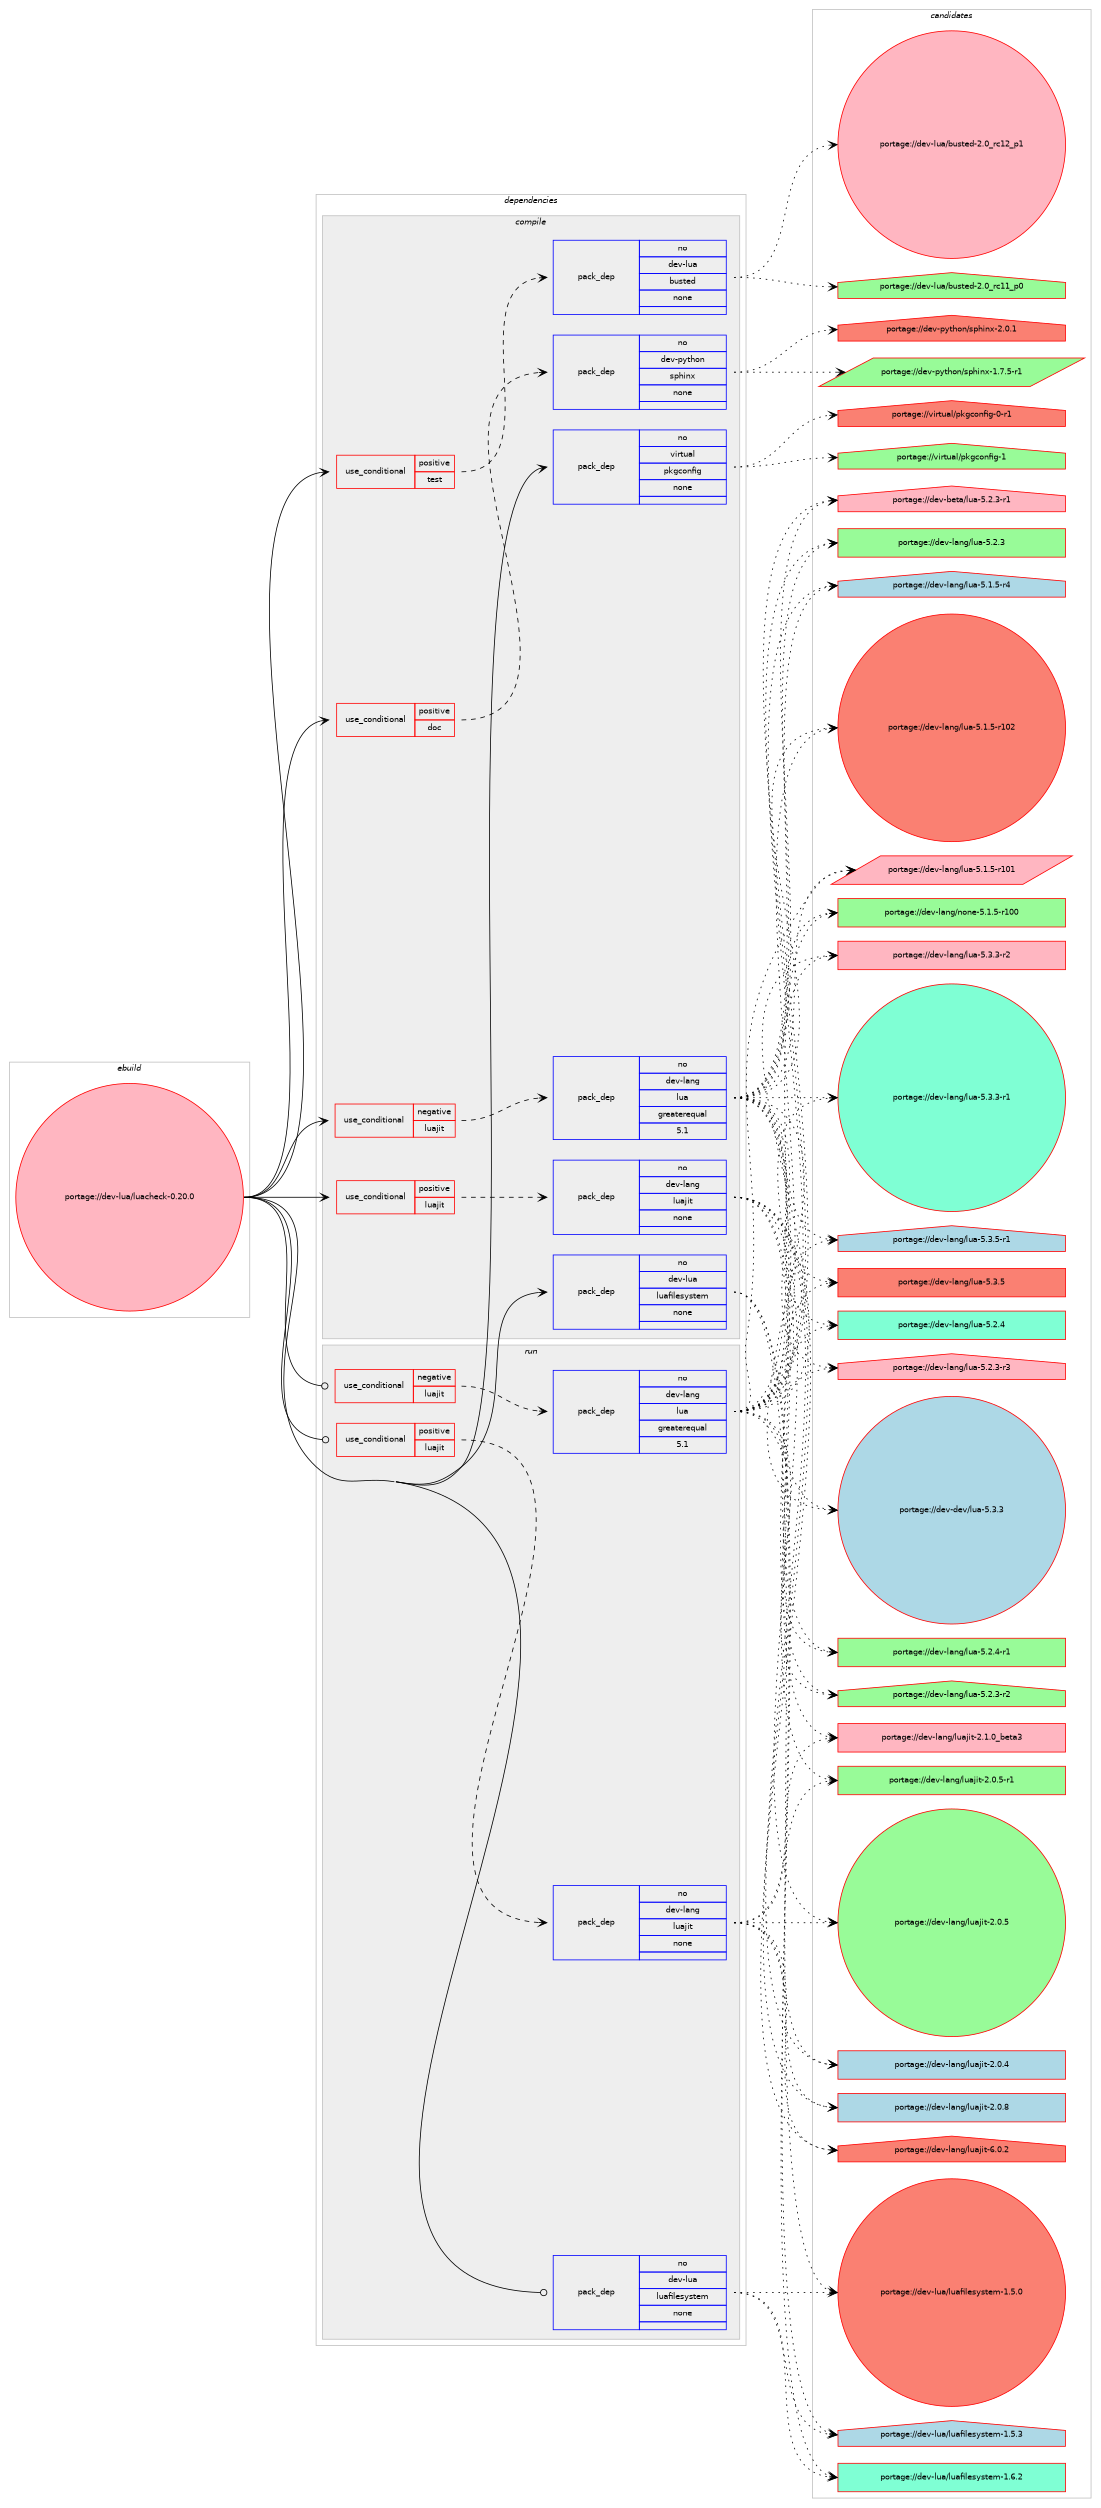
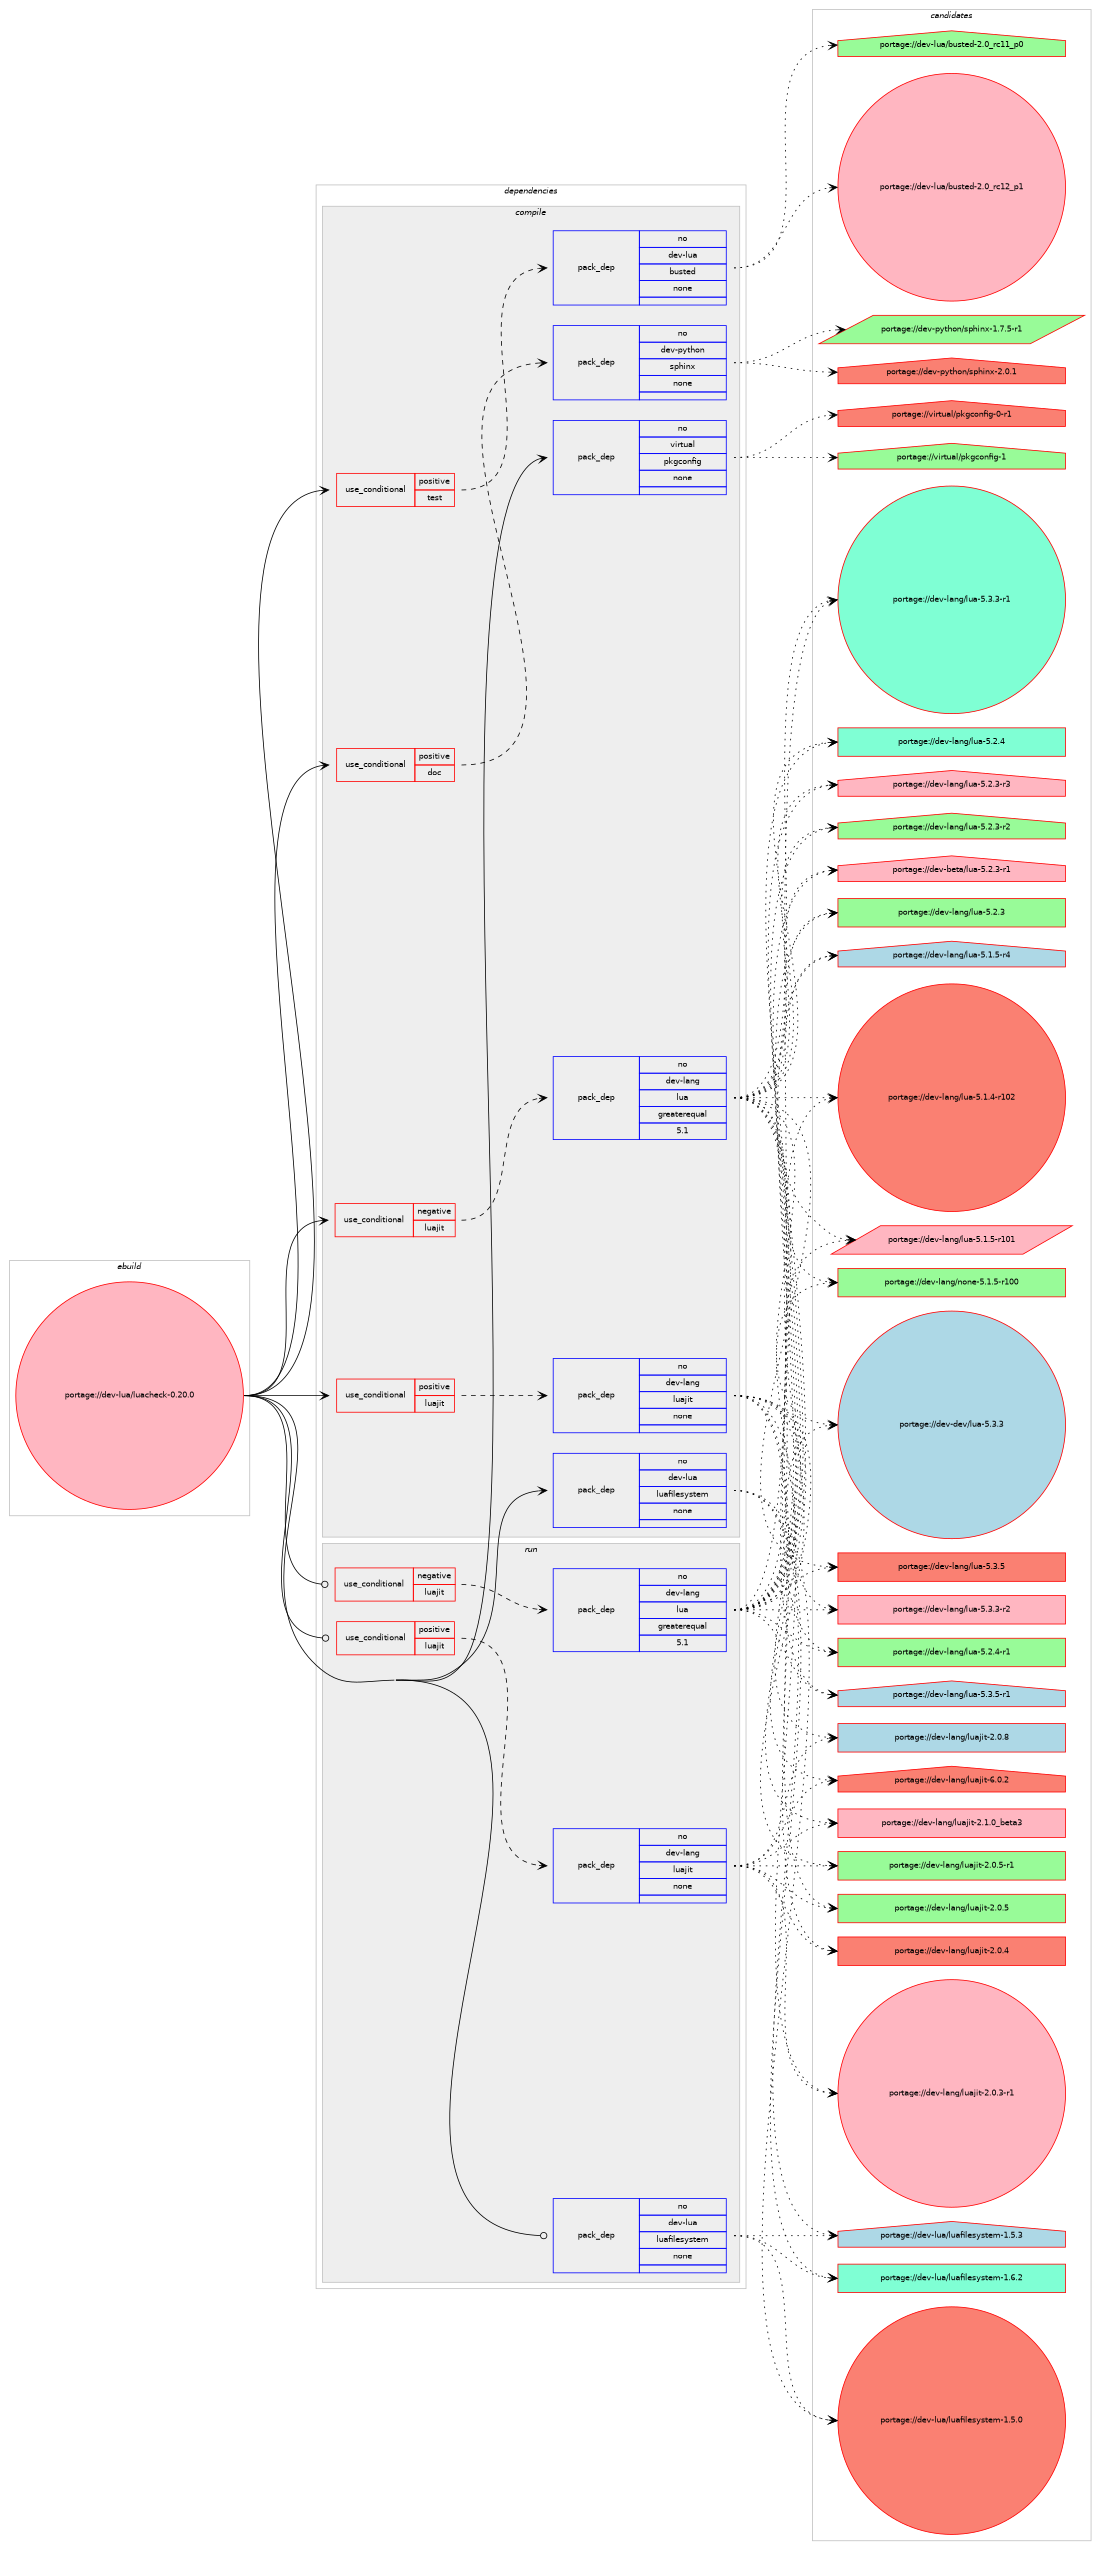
  digraph {
    compound=true
    concentrate=true
    fontname=Helvetica
    fontsize=10
    newrank=true
    rankdir=LR
    ranksep=1.5
    node [color=red fontname=Helvetica fontsize=10 shape=none style=filled]
    edge [arrowhead=vee headport=w style=dotted tailport=e weight=100]
    n1 [fillcolor=lightpink label="portage://dev-lua/luacheck-0.20.0" shape=circle width=4]
    n2 [color=blue label=<<TABLE BORDER="0" CELLBORDER="1" CELLSPACING="0" CELLPADDING="4" WIDTH="220"><TR><TD ROWSPAN="6" CELLPADDING="30">pack_dep</TD></TR><TR><TD WIDTH="110">no</TD></TR><TR><TD>dev-lang</TD></TR><TR><TD>lua</TD></TR><TR><TD>greaterequal</TD></TR><TR><TD>5.1</TD></TR></TABLE>> style=""]
    n3 [label=<<TABLE BORDER="0" CELLBORDER="1" CELLSPACING="0" CELLPADDING="4"><TR><TD ROWSPAN="3" CELLPADDING="10">use_conditional</TD></TR><TR><TD>negative</TD></TR><TR><TD>luajit</TD></TR></TABLE>> style=""]
    n4 [color=blue label=<<TABLE BORDER="0" CELLBORDER="1" CELLSPACING="0" CELLPADDING="4" WIDTH="220"><TR><TD ROWSPAN="6" CELLPADDING="30">pack_dep</TD></TR><TR><TD WIDTH="110">no</TD></TR><TR><TD>dev-python</TD></TR><TR><TD>sphinx</TD></TR><TR><TD>none</TD></TR><TR><TD></TD></TR></TABLE>> style=""]
    n5 [label=<<TABLE BORDER="0" CELLBORDER="1" CELLSPACING="0" CELLPADDING="4"><TR><TD ROWSPAN="3" CELLPADDING="10">use_conditional</TD></TR><TR><TD>positive</TD></TR><TR><TD>doc</TD></TR></TABLE>> style=""]
    n6 [color=blue label=<<TABLE BORDER="0" CELLBORDER="1" CELLSPACING="0" CELLPADDING="4" WIDTH="220"><TR><TD ROWSPAN="6" CELLPADDING="30">pack_dep</TD></TR><TR><TD WIDTH="110">no</TD></TR><TR><TD>dev-lang</TD></TR><TR><TD>luajit</TD></TR><TR><TD>none</TD></TR><TR><TD></TD></TR></TABLE>> style=""]
    n7 [label=<<TABLE BORDER="0" CELLBORDER="1" CELLSPACING="0" CELLPADDING="4"><TR><TD ROWSPAN="3" CELLPADDING="10">use_conditional</TD></TR><TR><TD>positive</TD></TR><TR><TD>luajit</TD></TR></TABLE>> style=""]
    n8 [color=blue label=<<TABLE BORDER="0" CELLBORDER="1" CELLSPACING="0" CELLPADDING="4" WIDTH="220"><TR><TD ROWSPAN="6" CELLPADDING="30">pack_dep</TD></TR><TR><TD WIDTH="110">no</TD></TR><TR><TD>dev-lua</TD></TR><TR><TD>busted</TD></TR><TR><TD>none</TD></TR><TR><TD></TD></TR></TABLE>> style=""]
    n9 [label=<<TABLE BORDER="0" CELLBORDER="1" CELLSPACING="0" CELLPADDING="4"><TR><TD ROWSPAN="3" CELLPADDING="10">use_conditional</TD></TR><TR><TD>positive</TD></TR><TR><TD>test</TD></TR></TABLE>> style=""]
    n10 [color=blue label=<<TABLE BORDER="0" CELLBORDER="1" CELLSPACING="0" CELLPADDING="4" WIDTH="220"><TR><TD ROWSPAN="6" CELLPADDING="30">pack_dep</TD></TR><TR><TD WIDTH="110">no</TD></TR><TR><TD>dev-lua</TD></TR><TR><TD>luafilesystem</TD></TR><TR><TD>none</TD></TR><TR><TD></TD></TR></TABLE>> style=""]
    n11 [color=blue label=<<TABLE BORDER="0" CELLBORDER="1" CELLSPACING="0" CELLPADDING="4" WIDTH="220"><TR><TD ROWSPAN="6" CELLPADDING="30">pack_dep</TD></TR><TR><TD WIDTH="110">no</TD></TR><TR><TD>virtual</TD></TR><TR><TD>pkgconfig</TD></TR><TR><TD>none</TD></TR><TR><TD></TD></TR></TABLE>> style=""]
    n12 [color=blue label=<<TABLE BORDER="0" CELLBORDER="1" CELLSPACING="0" CELLPADDING="4" WIDTH="220"><TR><TD ROWSPAN="6" CELLPADDING="30">pack_dep</TD></TR><TR><TD WIDTH="110">no</TD></TR><TR><TD>dev-lang</TD></TR><TR><TD>lua</TD></TR><TR><TD>greaterequal</TD></TR><TR><TD>5.1</TD></TR></TABLE>> style=""]
    n13 [label=<<TABLE BORDER="0" CELLBORDER="1" CELLSPACING="0" CELLPADDING="4"><TR><TD ROWSPAN="3" CELLPADDING="10">use_conditional</TD></TR><TR><TD>negative</TD></TR><TR><TD>luajit</TD></TR></TABLE>> style=""]
    n14 [color=blue label=<<TABLE BORDER="0" CELLBORDER="1" CELLSPACING="0" CELLPADDING="4" WIDTH="220"><TR><TD ROWSPAN="6" CELLPADDING="30">pack_dep</TD></TR><TR><TD WIDTH="110">no</TD></TR><TR><TD>dev-lang</TD></TR><TR><TD>luajit</TD></TR><TR><TD>none</TD></TR><TR><TD></TD></TR></TABLE>> style=""]
    n15 [label=<<TABLE BORDER="0" CELLBORDER="1" CELLSPACING="0" CELLPADDING="4"><TR><TD ROWSPAN="3" CELLPADDING="10">use_conditional</TD></TR><TR><TD>positive</TD></TR><TR><TD>luajit</TD></TR></TABLE>> style=""]
    n16 [color=blue label=<<TABLE BORDER="0" CELLBORDER="1" CELLSPACING="0" CELLPADDING="4" WIDTH="220"><TR><TD ROWSPAN="6" CELLPADDING="30">pack_dep</TD></TR><TR><TD WIDTH="110">no</TD></TR><TR><TD>dev-lua</TD></TR><TR><TD>luafilesystem</TD></TR><TR><TD>none</TD></TR><TR><TD></TD></TR></TABLE>> style=""]
    n17 [fillcolor=lightblue label="portage://dev-lang/lua-5.3.5-r1" shape=house width=4]
    n18 [fillcolor=salmon label="portage://dev-lang/lua-5.3.5" shape=box width=4]
    n19 [fillcolor=lightpink label="portage://dev-lang/lua-5.3.3-r2" shape=box width=4]
    n20 [fillcolor=aquamarine label="portage://dev-lang/lua-5.3.3-r1" shape=circle width=4]
    n21 [fillcolor=lightblue label="portage://dev-dev/lua-5.3.3" shape=circle width=4]
    n22 [fillcolor=palegreen label="portage://dev-lang/lua-5.2.4-r1" shape=box width=4]
    n23 [fillcolor=aquamarine label="portage://dev-lang/lua-5.2.4" shape=box width=4]
    n24 [fillcolor=lightpink label="portage://dev-lang/lua-5.2.3-r3" shape=house width=4]
    n25 [fillcolor=palegreen label="portage://dev-lang/lua-5.2.3-r2" shape=house width=4]
    n26 [fillcolor=lightpink label="portage://dev-beta/lua-5.2.3-r1" shape=house width=4]
    n27 [fillcolor=palegreen label="portage://dev-lang/lua-5.2.3" shape=box width=4]
    n28 [fillcolor=lightblue label="portage://dev-lang/lua-5.1.5-r4" shape=house width=4]
-   n29 [fillcolor=salmon label="portage://dev-lang/lua-5.1.5-r102" shape=circle width=4]
+   n29 [fillcolor=salmon label="portage://dev-lang/lua-5.1.4-r102" shape=circle width=4]
    n30 [fillcolor=lightpink label="portage://dev-lang/lua-5.1.5-r101" shape=parallelogram width=4]
    n31 [fillcolor=palegreen label="portage://dev-lang/none-5.1.5-r100" shape=box width=4]
    n32 [fillcolor=salmon label="portage://dev-python/sphinx-2.0.1" shape=house width=4]
    n33 [fillcolor=palegreen label="portage://dev-python/sphinx-1.7.5-r1" shape=parallelogram width=4]
    n34 [fillcolor=lightpink label="portage://dev-lang/luajit-2.1.0_beta3" shape=box width=4]
    n35 [fillcolor=palegreen label="portage://dev-lang/luajit-2.0.5-r1" shape=box width=4]
-   n36 [fillcolor=palegreen label="portage://dev-lang/luajit-2.0.5" shape=circle width=4]
-   n37 [fillcolor=lightblue label="portage://dev-lang/luajit-2.0.4" shape=box width=4]
+   n36 [fillcolor=palegreen label="portage://dev-lang/luajit-2.0.5" shape=box width=4]
+   n37 [fillcolor=salmon label="portage://dev-lang/luajit-2.0.4" shape=box width=4]
+   n38 [fillcolor=lightpink label="portage://dev-lang/luajit-2.0.3-r1" shape=circle width=4]
    n39 [fillcolor=lightblue label="portage://dev-lang/luajit-2.0.8" shape=box width=4]
    n40 [fillcolor=salmon label="portage://dev-lang/luajit-6.0.2" shape=house width=4]
    n41 [fillcolor=lightpink label="portage://dev-lua/busted-2.0_rc12_p1" shape=circle width=4]
    n42 [fillcolor=palegreen label="portage://dev-lua/busted-2.0_rc11_p0" shape=house width=4]
    n43 [fillcolor=lightblue label="portage://dev-lua/luafilesystem-1.5.3" shape=house width=4]
    n44 [fillcolor=aquamarine label="portage://dev-lua/luafilesystem-1.6.2" shape=box width=4]
    n45 [fillcolor=salmon label="portage://dev-lua/luafilesystem-1.5.0" shape=circle width=4]
    n46 [fillcolor=palegreen label="portage://virtual/pkgconfig-1" shape=house width=4]
    n47 [fillcolor=salmon label="portage://virtual/pkgconfig-0-r1" shape=house width=4]
    subgraph cluster_1 {
      color=gray
      label=<<i>dependencies</i>>
      subgraph cluster_2 {
        color=gray
        fillcolor="#eeeeee"
        label=<<i>compile</i>>
        style=filled
        subgraph sub_3 {
          color=gray
          fillcolor="#eeeeee"
          label=<<i>compile</i>>
          style=filled
          n3
          subgraph sub_4 {
            color=gray
            fillcolor="#eeeeee"
            label=<<i>compile</i>>
            style=filled
            n2
          }
        }
        subgraph sub_5 {
          color=gray
          fillcolor="#eeeeee"
          label=<<i>compile</i>>
          style=filled
          n5
          subgraph sub_6 {
            color=gray
            fillcolor="#eeeeee"
            label=<<i>compile</i>>
            style=filled
            n4
          }
        }
        subgraph sub_7 {
          color=gray
          fillcolor="#eeeeee"
          label=<<i>compile</i>>
          style=filled
          n7
          subgraph sub_8 {
            color=gray
            fillcolor="#eeeeee"
            label=<<i>compile</i>>
            style=filled
            n6
          }
        }
        subgraph sub_9 {
          color=gray
          fillcolor="#eeeeee"
          label=<<i>compile</i>>
          style=filled
          n9
          subgraph sub_10 {
            color=gray
            fillcolor="#eeeeee"
            label=<<i>compile</i>>
            style=filled
            n8
          }
        }
        subgraph sub_11 {
          color=gray
          fillcolor="#eeeeee"
          label=<<i>compile</i>>
          style=filled
          n10
        }
        subgraph sub_12 {
          color=gray
          fillcolor="#eeeeee"
          label=<<i>compile</i>>
          style=filled
          n11
        }
      }
      subgraph cluster_13 {
        color=gray
        fillcolor="#eeeeee"
        label=<<i>compile and run</i>>
        style=filled
      }
      subgraph cluster_14 {
        color=gray
        fillcolor="#eeeeee"
        label=<<i>run</i>>
        style=filled
        subgraph sub_15 {
          color=gray
          fillcolor="#eeeeee"
          label=<<i>run</i>>
          style=filled
          n13
          subgraph sub_16 {
            color=gray
            fillcolor="#eeeeee"
            label=<<i>run</i>>
            style=filled
            n12
          }
        }
        subgraph sub_17 {
          color=gray
          fillcolor="#eeeeee"
          label=<<i>run</i>>
          style=filled
          n15
          subgraph sub_18 {
            color=gray
            fillcolor="#eeeeee"
            label=<<i>run</i>>
            style=filled
            n14
          }
        }
        subgraph sub_19 {
          color=gray
          fillcolor="#eeeeee"
          label=<<i>run</i>>
          style=filled
          n16
        }
      }
    }
    subgraph cluster_20 {
      color=gray
      label=<<i>ebuild</i>>
      n1
    }
    subgraph cluster_21 {
      color=gray
      label=<<i>candidates</i>>
      rank=same
      subgraph sub_22 {
        color=black
        label=<<i>candidates</i>>
        nodesep=1
        rank=same
        n17
        n18
        n19
        n20
        n21
        n22
        n23
        n24
        n25
        n26
        n27
        n28
        n29
        n30
        n31
      }
      subgraph sub_23 {
        color=black
        label=<<i>candidates</i>>
        nodesep=1
        rank=same
        n32
        n33
      }
      subgraph sub_24 {
        color=black
        label=<<i>candidates</i>>
        nodesep=1
        rank=same
        n34
        n35
        n36
        n37
+       n38
        n39
        n40
      }
      subgraph sub_25 {
        color=black
        label=<<i>candidates</i>>
        nodesep=1
        rank=same
        n41
        n42
      }
      subgraph sub_26 {
        color=black
        label=<<i>candidates</i>>
        nodesep=1
        rank=same
        n43
        n44
        n45
      }
      subgraph sub_27 {
        color=black
        label=<<i>candidates</i>>
        nodesep=1
        rank=same
        n46
        n47
      }
      subgraph sub_28 {
        color=black
        label=<<i>candidates</i>>
        nodesep=1
        rank=same
        n17
        n18
        n19
        n20
        n21
        n22
        n23
        n24
        n25
        n26
        n27
        n28
        n29
        n30
        n31
      }
      subgraph sub_29 {
        color=black
        label=<<i>candidates</i>>
        nodesep=1
        rank=same
        n34
        n35
        n36
        n37
+       n38
        n39
        n40
      }
      subgraph sub_30 {
        color=black
        label=<<i>candidates</i>>
        nodesep=1
        rank=same
        n43
        n44
        n45
      }
    }
    n1 -> n3 [style=solid weight=20]
    n1 -> n5 [style=solid weight=20]
    n1 -> n7 [style=solid weight=20]
    n1 -> n9 [style=solid weight=20]
    n1 -> n10 [style=solid weight=20]
    n1 -> n11 [style=solid weight=20]
    n1 -> n13 [arrowhead=odot style=solid weight=20]
    n1 -> n15 [arrowhead=odot style=solid weight=20]
    n1 -> n16 [arrowhead=odot style=solid weight=20]
    n2 -> n17
    n2 -> n18
    n2 -> n19
    n2 -> n20
    n2 -> n21
    n2 -> n22
    n2 -> n23
    n2 -> n24
    n2 -> n25
    n2 -> n26
    n2 -> n27
    n2 -> n28
    n2 -> n29
    n2 -> n30
    n2 -> n31
    n3 -> n2 [style=dashed weight=20]
    n4 -> n32
    n4 -> n33
    n5 -> n4 [style=dashed weight=20]
    n6 -> n34
    n6 -> n35
    n6 -> n36
    n6 -> n37
+   n6 -> n38
    n6 -> n39
    n6 -> n40
    n7 -> n6 [style=dashed weight=20]
    n8 -> n41
    n8 -> n42
    n9 -> n8 [style=dashed weight=20]
    n10 -> n43
    n10 -> n44
    n10 -> n45
    n11 -> n46
    n11 -> n47
    n12 -> n17
    n12 -> n18
    n12 -> n19
    n12 -> n20
    n12 -> n21
    n12 -> n22
    n12 -> n23
    n12 -> n24
    n12 -> n25
    n12 -> n26
    n12 -> n27
    n12 -> n28
    n12 -> n29
    n12 -> n30
    n12 -> n31
    n13 -> n12 [style=dashed weight=20]
    n14 -> n34
    n14 -> n35
    n14 -> n36
    n14 -> n37
+   n14 -> n38
    n14 -> n39
    n14 -> n40
    n15 -> n14 [style=dashed weight=20]
    n16 -> n43
    n16 -> n44
    n16 -> n45
  }
